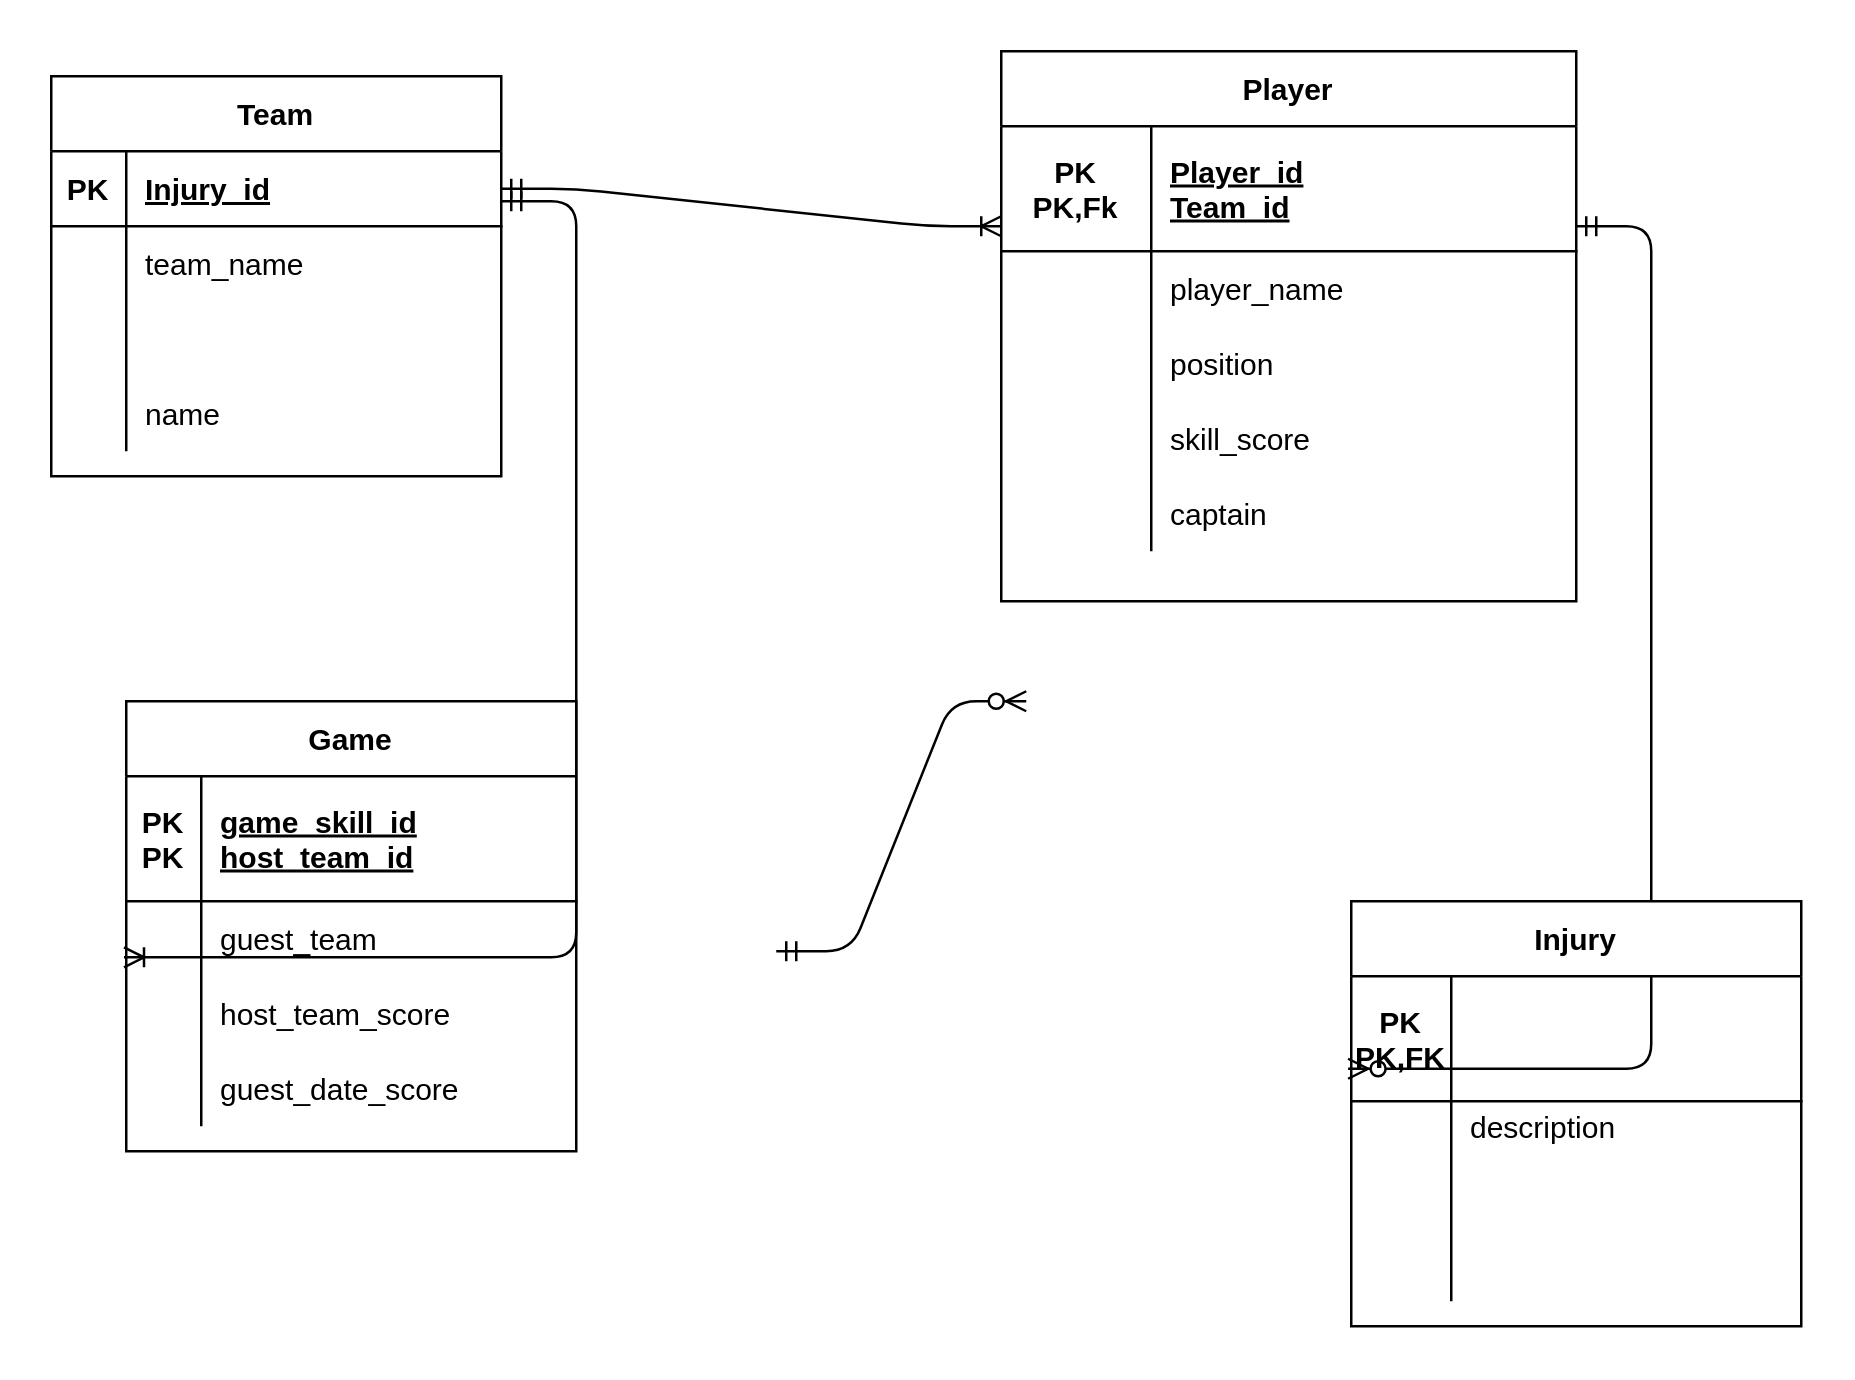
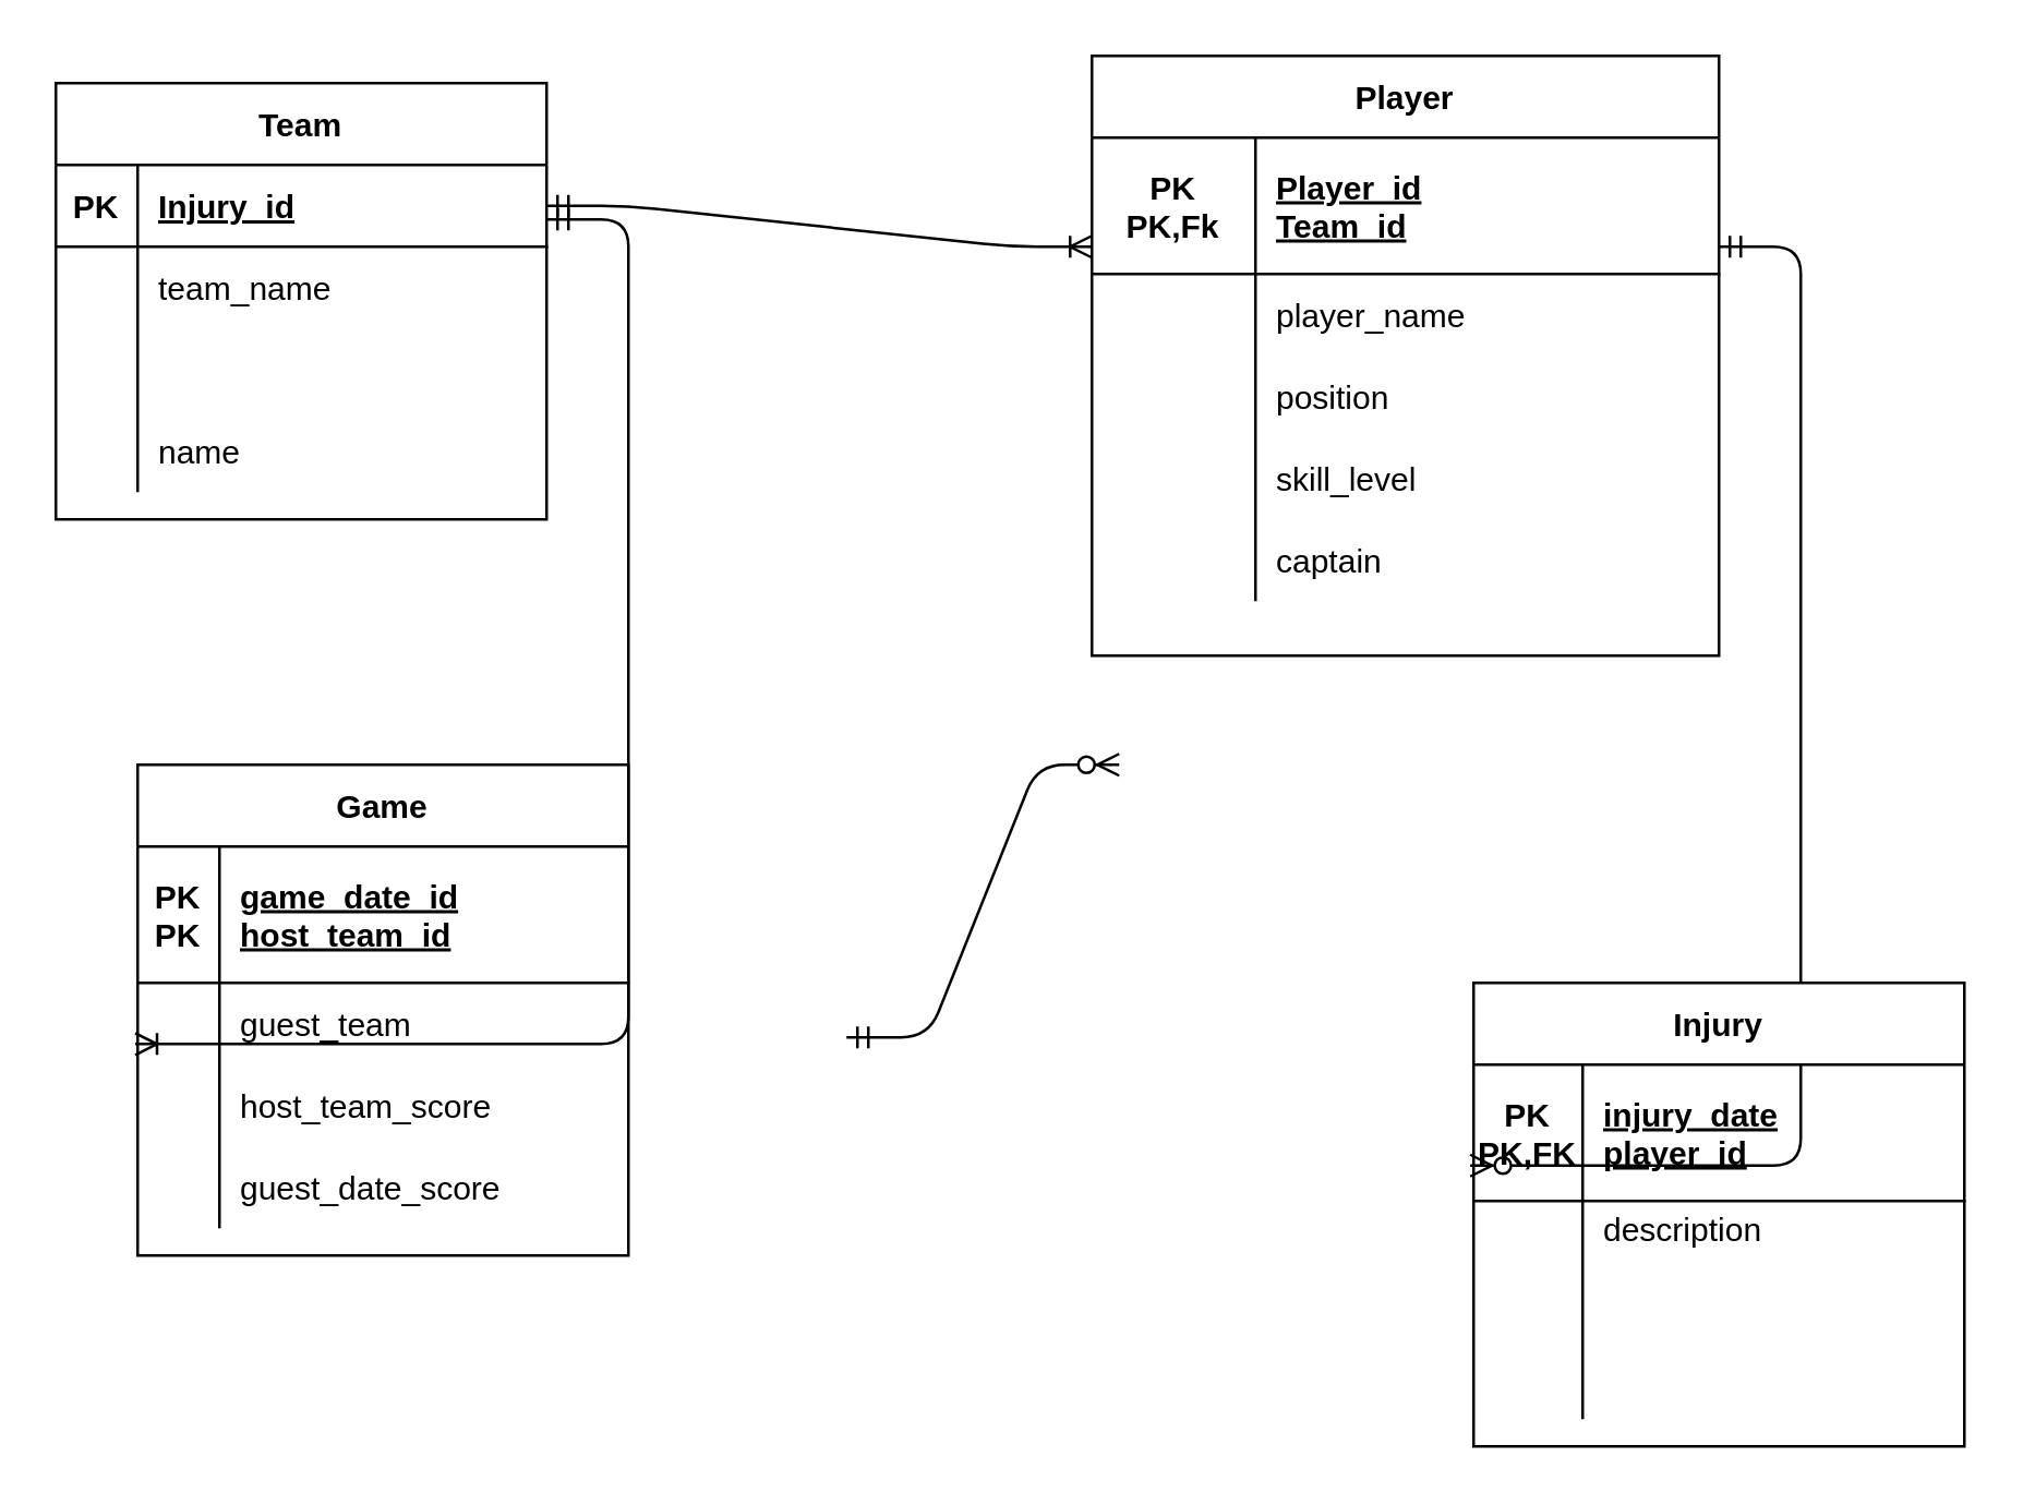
  <mxCell id="0" />
  <mxCell id="1" parent="0" />
  <mxCell id="2" value="Team" style="shape=table;startSize=30;container=1;collapsible=1;childLayout=tableLayout;fixedRows=1;rowLines=0;fontStyle=1;align=center;resizeLast=1;" vertex="1" parent="1"><mxGeometry x="20" y="30" width="180" height="160" as="geometry" /></mxCell>
  <mxCell id="3" value="" style="shape=partialRectangle;collapsible=0;dropTarget=0;pointerEvents=0;fillColor=none;top=0;left=0;bottom=1;right=0;points=[[0,0.5],[1,0.5]];portConstraint=eastwest;" vertex="1" parent="2"><mxGeometry y="30" width="180" height="30" as="geometry" /></mxCell>
  <mxCell id="4" value="PK" style="shape=partialRectangle;connectable=0;fillColor=none;top=0;left=0;bottom=0;right=0;fontStyle=1;overflow=hidden;" vertex="1" parent="3"><mxGeometry width="30" height="30" as="geometry" /></mxCell>
  <mxCell id="5" value="Injury_id" style="shape=partialRectangle;connectable=0;fillColor=none;top=0;left=0;bottom=0;right=0;align=left;spacingLeft=6;fontStyle=5;overflow=hidden;" vertex="1" parent="3"><mxGeometry x="30" width="150" height="30" as="geometry" /></mxCell>
  <mxCell id="6" value="" style="shape=partialRectangle;collapsible=0;dropTarget=0;pointerEvents=0;fillColor=none;top=0;left=0;bottom=0;right=0;points=[[0,0.5],[1,0.5]];portConstraint=eastwest;" vertex="1" parent="2"><mxGeometry y="60" width="180" height="30" as="geometry" /></mxCell>
  <mxCell id="7" value="" style="shape=partialRectangle;connectable=0;fillColor=none;top=0;left=0;bottom=0;right=0;editable=1;overflow=hidden;" vertex="1" parent="6"><mxGeometry width="30" height="30" as="geometry" /></mxCell>
  <mxCell id="8" value="team_name" style="shape=partialRectangle;connectable=0;fillColor=none;top=0;left=0;bottom=0;right=0;align=left;spacingLeft=6;overflow=hidden;" vertex="1" parent="6"><mxGeometry x="30" width="150" height="30" as="geometry" /></mxCell>
  <mxCell id="9" value="" style="shape=partialRectangle;collapsible=0;dropTarget=0;pointerEvents=0;fillColor=none;top=0;left=0;bottom=0;right=0;points=[[0,0.5],[1,0.5]];portConstraint=eastwest;" vertex="1" parent="2"><mxGeometry y="90" width="180" height="30" as="geometry" /></mxCell>
  <mxCell id="10" value="" style="shape=partialRectangle;connectable=0;fillColor=none;top=0;left=0;bottom=0;right=0;editable=1;overflow=hidden;" vertex="1" parent="9"><mxGeometry width="30" height="30" as="geometry" /></mxCell>
  <mxCell id="11" value="" style="shape=partialRectangle;collapsible=0;dropTarget=0;pointerEvents=0;fillColor=none;top=0;left=0;bottom=0;right=0;points=[[0,0.5],[1,0.5]];portConstraint=eastwest;" vertex="1" parent="2"><mxGeometry y="120" width="180" height="30" as="geometry" /></mxCell>
  <mxCell id="12" value="" style="shape=partialRectangle;connectable=0;fillColor=none;top=0;left=0;bottom=0;right=0;editable=1;overflow=hidden;" vertex="1" parent="11"><mxGeometry width="30" height="30" as="geometry" /></mxCell>
  <mxCell id="13" value="name" style="shape=partialRectangle;connectable=0;fillColor=none;top=0;left=0;bottom=0;right=0;align=left;spacingLeft=6;overflow=hidden;" vertex="1" parent="11"><mxGeometry x="30" width="150" height="30" as="geometry" /></mxCell>
  <mxCell id="14" value="Game" style="shape=table;startSize=30;container=1;collapsible=1;childLayout=tableLayout;fixedRows=1;rowLines=0;fontStyle=1;align=center;resizeLast=1;" vertex="1" parent="1"><mxGeometry x="50" y="280" width="180" height="180" as="geometry" /></mxCell>
  <mxCell id="15" value="" style="shape=partialRectangle;collapsible=0;dropTarget=0;pointerEvents=0;fillColor=none;top=0;left=0;bottom=1;right=0;points=[[0,0.5],[1,0.5]];portConstraint=eastwest;" vertex="1" parent="14"><mxGeometry y="30" width="180" height="50" as="geometry" /></mxCell>
  <mxCell id="16" value="PK&#10;PK" style="shape=partialRectangle;connectable=0;fillColor=none;top=0;left=0;bottom=0;right=0;fontStyle=1;overflow=hidden;" vertex="1" parent="15"><mxGeometry width="30" height="50" as="geometry" /></mxCell>
- <mxCell id="17" value="game_skill_id&#10;host_team_id" style="shape=partialRectangle;connectable=0;fillColor=none;top=0;left=0;bottom=0;right=0;align=left;spacingLeft=6;fontStyle=5;overflow=hidden;" vertex="1" parent="15"><mxGeometry x="30" width="150" height="50" as="geometry" /></mxCell>
+ <mxCell id="17" value="game_date_id&#10;host_team_id" style="shape=partialRectangle;connectable=0;fillColor=none;top=0;left=0;bottom=0;right=0;align=left;spacingLeft=6;fontStyle=5;overflow=hidden;" vertex="1" parent="15"><mxGeometry x="30" width="150" height="50" as="geometry" /></mxCell>
  <mxCell id="18" value="" style="shape=partialRectangle;collapsible=0;dropTarget=0;pointerEvents=0;fillColor=none;top=0;left=0;bottom=0;right=0;points=[[0,0.5],[1,0.5]];portConstraint=eastwest;" vertex="1" parent="14"><mxGeometry y="80" width="180" height="30" as="geometry" /></mxCell>
  <mxCell id="19" value="" style="shape=partialRectangle;connectable=0;fillColor=none;top=0;left=0;bottom=0;right=0;editable=1;overflow=hidden;" vertex="1" parent="18"><mxGeometry width="30" height="30" as="geometry" /></mxCell>
  <mxCell id="20" value="guest_team" style="shape=partialRectangle;connectable=0;fillColor=none;top=0;left=0;bottom=0;right=0;align=left;spacingLeft=6;overflow=hidden;" vertex="1" parent="18"><mxGeometry x="30" width="150" height="30" as="geometry" /></mxCell>
  <mxCell id="21" value="" style="shape=partialRectangle;collapsible=0;dropTarget=0;pointerEvents=0;fillColor=none;top=0;left=0;bottom=0;right=0;points=[[0,0.5],[1,0.5]];portConstraint=eastwest;" vertex="1" parent="14"><mxGeometry y="110" width="180" height="30" as="geometry" /></mxCell>
  <mxCell id="22" value="" style="shape=partialRectangle;connectable=0;fillColor=none;top=0;left=0;bottom=0;right=0;editable=1;overflow=hidden;" vertex="1" parent="21"><mxGeometry width="30" height="30" as="geometry" /></mxCell>
  <mxCell id="23" value="host_team_score" style="shape=partialRectangle;connectable=0;fillColor=none;top=0;left=0;bottom=0;right=0;align=left;spacingLeft=6;overflow=hidden;" vertex="1" parent="21"><mxGeometry x="30" width="150" height="30" as="geometry" /></mxCell>
  <mxCell id="24" value="" style="shape=partialRectangle;collapsible=0;dropTarget=0;pointerEvents=0;fillColor=none;top=0;left=0;bottom=0;right=0;points=[[0,0.5],[1,0.5]];portConstraint=eastwest;" vertex="1" parent="14"><mxGeometry y="140" width="180" height="30" as="geometry" /></mxCell>
  <mxCell id="25" value="" style="shape=partialRectangle;connectable=0;fillColor=none;top=0;left=0;bottom=0;right=0;editable=1;overflow=hidden;" vertex="1" parent="24"><mxGeometry width="30" height="30" as="geometry" /></mxCell>
  <mxCell id="26" value="guest_date_score" style="shape=partialRectangle;connectable=0;fillColor=none;top=0;left=0;bottom=0;right=0;align=left;spacingLeft=6;overflow=hidden;" vertex="1" parent="24"><mxGeometry x="30" width="150" height="30" as="geometry" /></mxCell>
  <mxCell id="27" value="Player" style="shape=table;startSize=30;container=1;collapsible=1;childLayout=tableLayout;fixedRows=1;rowLines=0;fontStyle=1;align=center;resizeLast=1;" vertex="1" parent="1"><mxGeometry x="400" y="20" width="230" height="220" as="geometry" /></mxCell>
  <mxCell id="28" value="" style="shape=partialRectangle;collapsible=0;dropTarget=0;pointerEvents=0;fillColor=none;top=0;left=0;bottom=1;right=0;points=[[0,0.5],[1,0.5]];portConstraint=eastwest;" vertex="1" parent="27"><mxGeometry y="30" width="230" height="50" as="geometry" /></mxCell>
  <mxCell id="29" value="PK&#10;PK,Fk" style="shape=partialRectangle;connectable=0;fillColor=none;top=0;left=0;bottom=0;right=0;fontStyle=1;overflow=hidden;" vertex="1" parent="28"><mxGeometry width="60" height="50" as="geometry" /></mxCell>
  <mxCell id="30" value="Player_id&#10;Team_id" style="shape=partialRectangle;connectable=0;fillColor=none;top=0;left=0;bottom=0;right=0;align=left;spacingLeft=6;fontStyle=5;overflow=hidden;" vertex="1" parent="28"><mxGeometry x="60" width="170" height="50" as="geometry" /></mxCell>
  <mxCell id="31" value="" style="shape=partialRectangle;collapsible=0;dropTarget=0;pointerEvents=0;fillColor=none;top=0;left=0;bottom=0;right=0;points=[[0,0.5],[1,0.5]];portConstraint=eastwest;" vertex="1" parent="27"><mxGeometry y="80" width="230" height="30" as="geometry" /></mxCell>
  <mxCell id="32" value="" style="shape=partialRectangle;connectable=0;fillColor=none;top=0;left=0;bottom=0;right=0;editable=1;overflow=hidden;" vertex="1" parent="31"><mxGeometry width="60" height="30" as="geometry" /></mxCell>
  <mxCell id="33" value="player_name" style="shape=partialRectangle;connectable=0;fillColor=none;top=0;left=0;bottom=0;right=0;align=left;spacingLeft=6;overflow=hidden;" vertex="1" parent="31"><mxGeometry x="60" width="170" height="30" as="geometry" /></mxCell>
  <mxCell id="34" value="" style="shape=partialRectangle;collapsible=0;dropTarget=0;pointerEvents=0;fillColor=none;top=0;left=0;bottom=0;right=0;points=[[0,0.5],[1,0.5]];portConstraint=eastwest;" vertex="1" parent="27"><mxGeometry y="110" width="230" height="30" as="geometry" /></mxCell>
  <mxCell id="35" value="" style="shape=partialRectangle;connectable=0;fillColor=none;top=0;left=0;bottom=0;right=0;editable=1;overflow=hidden;" vertex="1" parent="34"><mxGeometry width="60" height="30" as="geometry" /></mxCell>
  <mxCell id="36" value="position" style="shape=partialRectangle;connectable=0;fillColor=none;top=0;left=0;bottom=0;right=0;align=left;spacingLeft=6;overflow=hidden;" vertex="1" parent="34"><mxGeometry x="60" width="170" height="30" as="geometry" /></mxCell>
  <mxCell id="37" value="" style="shape=partialRectangle;collapsible=0;dropTarget=0;pointerEvents=0;fillColor=none;top=0;left=0;bottom=0;right=0;points=[[0,0.5],[1,0.5]];portConstraint=eastwest;" vertex="1" parent="27"><mxGeometry y="140" width="230" height="30" as="geometry" /></mxCell>
  <mxCell id="38" value="" style="shape=partialRectangle;connectable=0;fillColor=none;top=0;left=0;bottom=0;right=0;editable=1;overflow=hidden;" vertex="1" parent="37"><mxGeometry width="60" height="30" as="geometry" /></mxCell>
- <mxCell id="39" value="skill_score" style="shape=partialRectangle;connectable=0;fillColor=none;top=0;left=0;bottom=0;right=0;align=left;spacingLeft=6;overflow=hidden;" vertex="1" parent="37"><mxGeometry x="60" width="170" height="30" as="geometry" /></mxCell>
+ <mxCell id="39" value="skill_level" style="shape=partialRectangle;connectable=0;fillColor=none;top=0;left=0;bottom=0;right=0;align=left;spacingLeft=6;overflow=hidden;" vertex="1" parent="37"><mxGeometry x="60" width="170" height="30" as="geometry" /></mxCell>
  <mxCell id="40" value="" style="shape=partialRectangle;collapsible=0;dropTarget=0;pointerEvents=0;fillColor=none;top=0;left=0;bottom=0;right=0;points=[[0,0.5],[1,0.5]];portConstraint=eastwest;" vertex="1" parent="27"><mxGeometry y="170" width="230" height="30" as="geometry" /></mxCell>
  <mxCell id="41" value="" style="shape=partialRectangle;connectable=0;fillColor=none;top=0;left=0;bottom=0;right=0;editable=1;overflow=hidden;" vertex="1" parent="40"><mxGeometry width="60" height="30" as="geometry" /></mxCell>
  <mxCell id="42" value="captain" style="shape=partialRectangle;connectable=0;fillColor=none;top=0;left=0;bottom=0;right=0;align=left;spacingLeft=6;overflow=hidden;" vertex="1" parent="40"><mxGeometry x="60" width="170" height="30" as="geometry" /></mxCell>
  <mxCell id="43" value="" style="edgeStyle=entityRelationEdgeStyle;fontSize=12;html=1;endArrow=ERoneToMany;startArrow=ERmandOne;entryX=-0.005;entryY=-0.253;entryDx=0;entryDy=0;entryPerimeter=0;" edge="1" parent="1" target="21"><mxGeometry width="100" height="100" relative="1" as="geometry"><mxPoint x="200" y="80" as="sourcePoint" /><mxPoint x="300" y="-20" as="targetPoint" /></mxGeometry></mxCell>
  <mxCell id="44" value="" style="edgeStyle=entityRelationEdgeStyle;fontSize=12;html=1;endArrow=ERoneToMany;startArrow=ERmandOne;exitX=1;exitY=0.5;exitDx=0;exitDy=0;" edge="1" parent="1" source="3"><mxGeometry width="100" height="100" relative="1" as="geometry"><mxPoint x="260" y="180" as="sourcePoint" /><mxPoint x="400" y="90" as="targetPoint" /></mxGeometry></mxCell>
  <mxCell id="45" value="" style="edgeStyle=entityRelationEdgeStyle;fontSize=12;html=1;endArrow=ERzeroToMany;startArrow=ERmandOne;entryX=-0.007;entryY=0.74;entryDx=0;entryDy=0;entryPerimeter=0;" edge="1" parent="1" target="48"><mxGeometry width="100" height="100" relative="1" as="geometry"><mxPoint x="630" y="90" as="sourcePoint" /><mxPoint x="730" y="-10" as="targetPoint" /></mxGeometry></mxCell>
  <mxCell id="46" value="" style="edgeStyle=entityRelationEdgeStyle;fontSize=12;html=1;endArrow=ERzeroToMany;startArrow=ERmandOne;" edge="1" parent="1"><mxGeometry width="100" height="100" relative="1" as="geometry"><mxPoint x="310" y="380" as="sourcePoint" /><mxPoint x="410" y="280" as="targetPoint" /></mxGeometry></mxCell>
  <mxCell id="47" value="Injury" style="shape=table;startSize=30;container=1;collapsible=1;childLayout=tableLayout;fixedRows=1;rowLines=0;fontStyle=1;align=center;resizeLast=1;" vertex="1" parent="1"><mxGeometry x="540" y="360" width="180" height="170" as="geometry" /></mxCell>
  <mxCell id="48" value="" style="shape=partialRectangle;collapsible=0;dropTarget=0;pointerEvents=0;fillColor=none;top=0;left=0;bottom=1;right=0;points=[[0,0.5],[1,0.5]];portConstraint=eastwest;" vertex="1" parent="47"><mxGeometry y="30" width="180" height="50" as="geometry" /></mxCell>
  <mxCell id="49" value="PK&#10;PK,FK" style="shape=partialRectangle;connectable=0;fillColor=none;top=0;left=0;bottom=0;right=0;fontStyle=1;overflow=hidden;" vertex="1" parent="48"><mxGeometry width="40" height="50" as="geometry" /></mxCell>
+ <mxCell id="50" value="injury_date&#10;player_id" style="shape=partialRectangle;connectable=0;fillColor=none;top=0;left=0;bottom=0;right=0;align=left;spacingLeft=6;fontStyle=5;overflow=hidden;" vertex="1" parent="48"><mxGeometry x="40" width="140" height="50" as="geometry" /></mxCell>
  <mxCell id="51" value="" style="shape=partialRectangle;collapsible=0;dropTarget=0;pointerEvents=0;fillColor=none;top=0;left=0;bottom=0;right=0;points=[[0,0.5],[1,0.5]];portConstraint=eastwest;" vertex="1" parent="47"><mxGeometry y="80" width="180" height="20" as="geometry" /></mxCell>
  <mxCell id="52" value="" style="shape=partialRectangle;connectable=0;fillColor=none;top=0;left=0;bottom=0;right=0;editable=1;overflow=hidden;" vertex="1" parent="51"><mxGeometry width="40" height="20" as="geometry" /></mxCell>
  <mxCell id="53" value="description" style="shape=partialRectangle;connectable=0;fillColor=none;top=0;left=0;bottom=0;right=0;align=left;spacingLeft=6;overflow=hidden;" vertex="1" parent="51"><mxGeometry x="40" width="140" height="20" as="geometry" /></mxCell>
  <mxCell id="54" value="" style="shape=partialRectangle;collapsible=0;dropTarget=0;pointerEvents=0;fillColor=none;top=0;left=0;bottom=0;right=0;points=[[0,0.5],[1,0.5]];portConstraint=eastwest;" vertex="1" parent="47"><mxGeometry y="100" width="180" height="30" as="geometry" /></mxCell>
  <mxCell id="55" value="" style="shape=partialRectangle;connectable=0;fillColor=none;top=0;left=0;bottom=0;right=0;editable=1;overflow=hidden;" vertex="1" parent="54"><mxGeometry width="40" height="30" as="geometry" /></mxCell>
  <mxCell id="56" value="" style="shape=partialRectangle;connectable=0;fillColor=none;top=0;left=0;bottom=0;right=0;align=left;spacingLeft=6;overflow=hidden;" vertex="1" parent="54"><mxGeometry x="40" width="140" height="30" as="geometry" /></mxCell>
  <mxCell id="57" value="" style="shape=partialRectangle;collapsible=0;dropTarget=0;pointerEvents=0;fillColor=none;top=0;left=0;bottom=0;right=0;points=[[0,0.5],[1,0.5]];portConstraint=eastwest;" vertex="1" parent="47"><mxGeometry y="130" width="180" height="30" as="geometry" /></mxCell>
  <mxCell id="58" value="" style="shape=partialRectangle;connectable=0;fillColor=none;top=0;left=0;bottom=0;right=0;editable=1;overflow=hidden;" vertex="1" parent="57"><mxGeometry width="40" height="30" as="geometry" /></mxCell>
  <mxCell id="59" value="" style="shape=partialRectangle;connectable=0;fillColor=none;top=0;left=0;bottom=0;right=0;align=left;spacingLeft=6;overflow=hidden;" vertex="1" parent="57"><mxGeometry x="40" width="140" height="30" as="geometry" /></mxCell>
